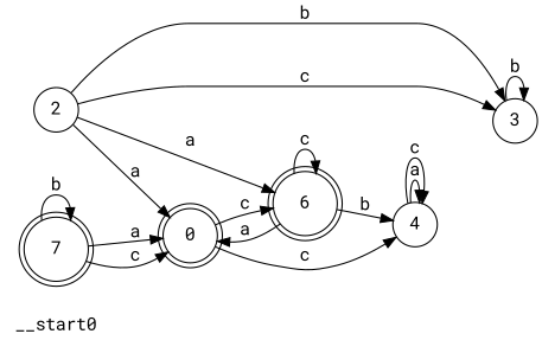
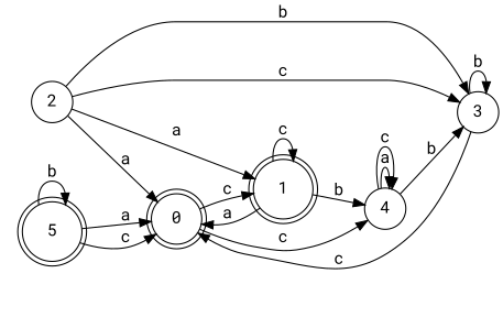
  digraph {
    fontname="Roboto Mono"
    rankdir=LR
    node [fontname="Roboto Mono" shape=doublecircle color=black fillcolor=white style="rounded,filled"]
    edge [fontname="Roboto Mono"]
-   __start0 [shape=none color="" fillcolor="" style=""]
    n2 [label=0]
-   n3 [label=6]
+   n3 [label=1]
    n4 [label=4 shape=circle style=filled]
    n5 [label=2 shape=circle style=filled]
    n6 [label=3 shape=circle style=filled]
-   n7 [label=7]
+   n7 [label=5]
    n2 -> n3 [label=c]
    n2 -> n4 [label=c]
    n3 -> n2 [label=a]
    n3 -> n3 [label=c]
    n3 -> n4 [label=b]
    n4 -> n4 [label=a]
    n4 -> n4 [label=c]
+   n4 -> n6 [label=b]
    n5 -> n2 [label=a]
    n5 -> n3 [label=a]
    n5 -> n6 [label=b]
    n5 -> n6 [label=c]
+   n6 -> n2 [label=c]
    n6 -> n6 [label=b]
    n7 -> n2 [label=a]
    n7 -> n2 [label=c]
    n7 -> n7 [label=b]
  }
